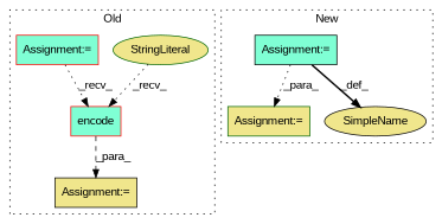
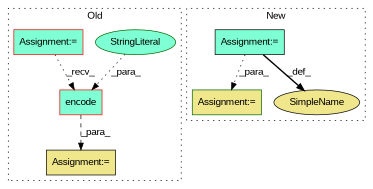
  digraph {
    fontname="Liberation Sans"
    node [a=7 color=black fillcolor=aquamarine fontname="Liberation Sans" l=1 shape=box style=filled]
    edge [fontname="Liberation Sans" style=dotted]
    n1 [a=32 color=red l="7,1" label=encode s="5190,5203"]
-   n2 [a=45 color=darkgreen fillcolor=khaki l=6 label=StringLiteral s=5197 shape=ellipse]
+   n2 [a=45 color=darkgreen l=6 label=StringLiteral s=5197 shape=ellipse]
    n3 [color=red label="Assignment:=" s=5133]
    n4 [fillcolor=khaki label="Assignment:=" s=5164]
    n5 [l="53,2" label="Assignment:=" s="5416,5515"]
    n6 [color=darkgreen fillcolor=khaki l=2 label="Assignment:=" s=5532]
    n7 [a=42 fillcolor=khaki l=3 label=SimpleName s=5501 shape=ellipse]
    subgraph cluster_1 {
      label=Old
      style=dotted
      n1
      n2
      n3
      n4
    }
    subgraph cluster_2 {
      label=New
      style=dotted
      n5
      n6
      n7
    }
    n1 -> n4 [label=_para_ style=dashed]
-   n2 -> n1 [label=_recv_]
+   n2 -> n1 [label=_para_]
    n3 -> n1 [label=_recv_]
    n5 -> n6 [label=_para_]
    n5 -> n7 [label=_def_ style=bold]
  }
